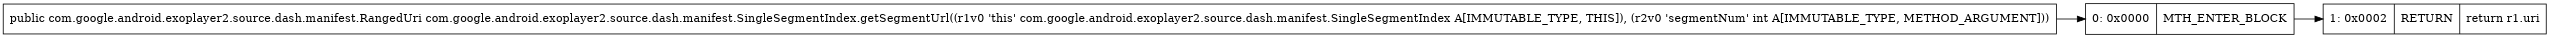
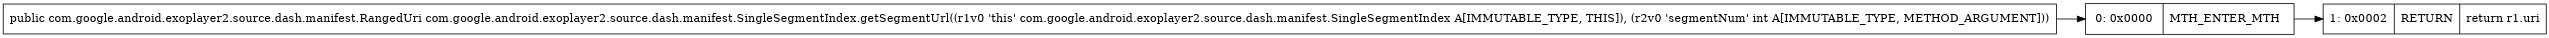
  digraph {
    rankdir=LR
    node [shape=record]
-   n1 [label="{0\:\ 0x0000|MTH_ENTER_BLOCK\l}"]
+   n1 [label="{0\:\ 0x0000|MTH_ENTER_MTH\l}"]
    n2 [label="{1\:\ 0x0002|RETURN\l|return r1.uri\l}"]
    n3 [label="{public com.google.android.exoplayer2.source.dash.manifest.RangedUri com.google.android.exoplayer2.source.dash.manifest.SingleSegmentIndex.getSegmentUrl((r1v0 'this' com.google.android.exoplayer2.source.dash.manifest.SingleSegmentIndex A[IMMUTABLE_TYPE, THIS]), (r2v0 'segmentNum' int A[IMMUTABLE_TYPE, METHOD_ARGUMENT])) }"]
    n1 -> n2
    n3 -> n1
  }
